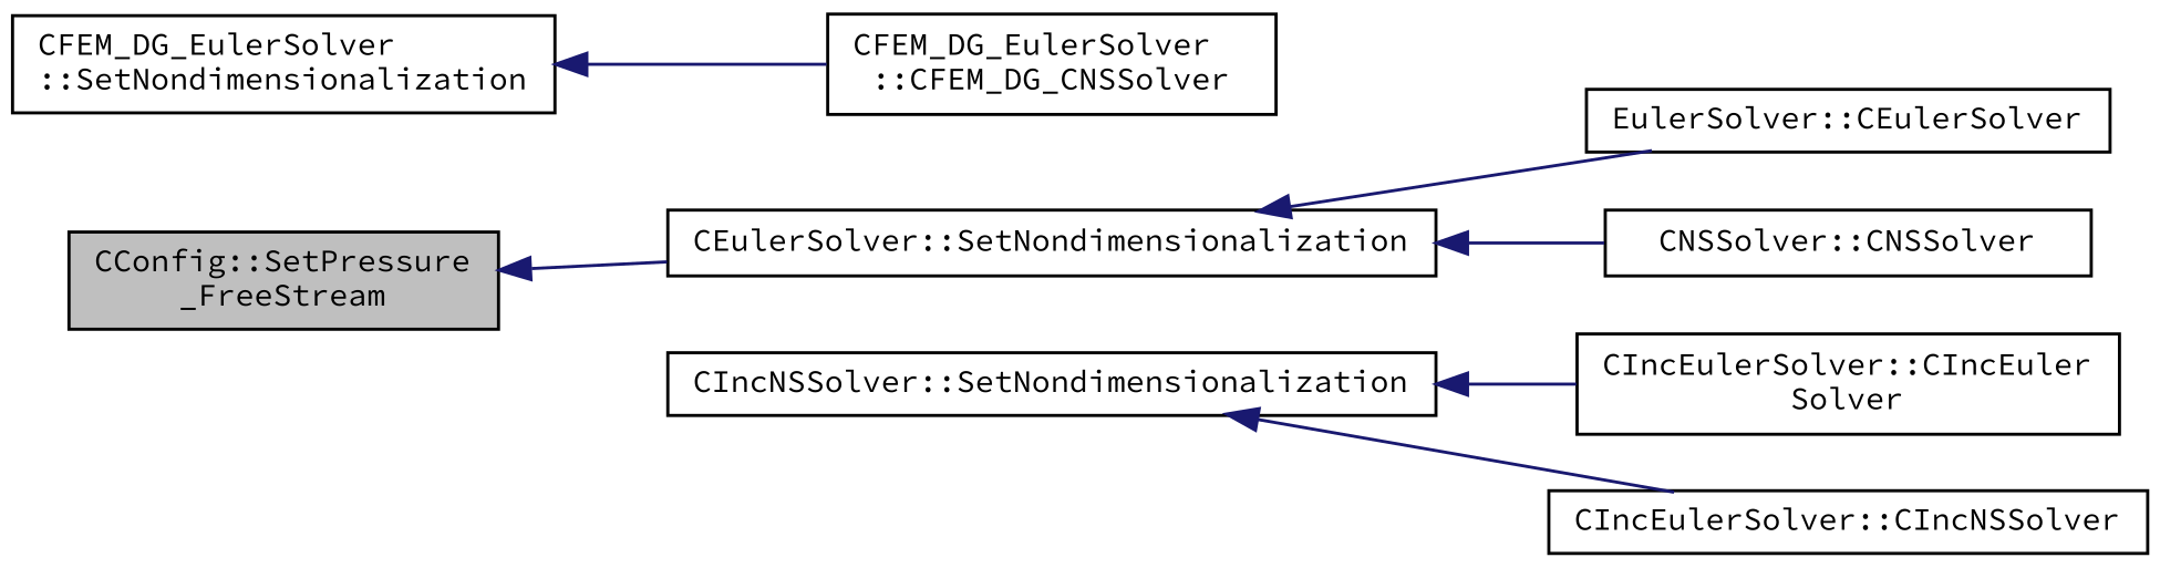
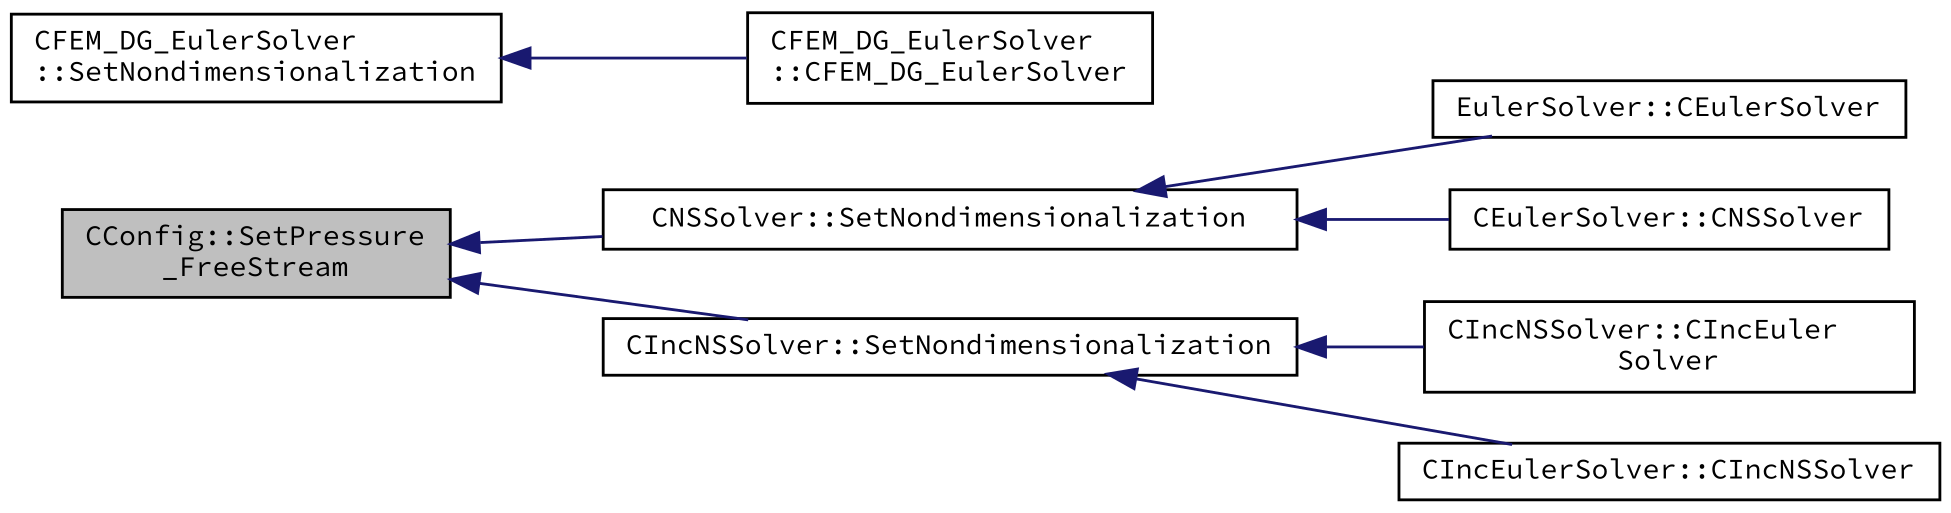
  digraph {
    fontname="Source Code Pro"
    rankdir=LR
    node [color=black fillcolor=white fontname="Source Code Pro" fontsize=10 shape=record style=filled]
    edge [color=midnightblue dir=back fontname="Source Code Pro" fontsize=10 labelfontname=Helvetica labelfontsize=10 style=solid]
    n1 [fillcolor=grey75 fontcolor=black height=0.2 label="CConfig::SetPressure\l_FreeStream" width=0.4]
-   n2 [height=0.2 label="CEulerSolver::SetNondimensionalization" width=0.4]
+   n2 [height=0.2 label="CNSSolver::SetNondimensionalization" width=0.4]
    n3 [height=0.2 label="CIncNSSolver::SetNondimensionalization" width=0.4]
    n4 [height=0.2 label="EulerSolver::CEulerSolver" width=0.4]
-   n5 [height=0.2 label="CNSSolver::CNSSolver" width=0.4]
+   n5 [height=0.2 label="CEulerSolver::CNSSolver" width=0.4]
    n6 [height=0.2 label="CFEM_DG_EulerSolver\l::SetNondimensionalization" width=0.4]
-   n7 [height=0.2 label="CFEM_DG_EulerSolver\l::CFEM_DG_CNSSolver" width=0.4]
-   n8 [height=0.2 label="CIncEulerSolver::CIncEuler\lSolver" width=0.4]
+   n7 [height=0.2 label="CFEM_DG_EulerSolver\l::CFEM_DG_EulerSolver" width=0.4]
+   n8 [height=0.2 label="CIncNSSolver::CIncEuler\lSolver" width=0.4]
    n9 [height=0.2 label="CIncEulerSolver::CIncNSSolver" width=0.4]
    n1 -> n2
+   n1 -> n3
    n2 -> n4
    n2 -> n5
    n3 -> n8
    n3 -> n9
    n6 -> n7
  }
